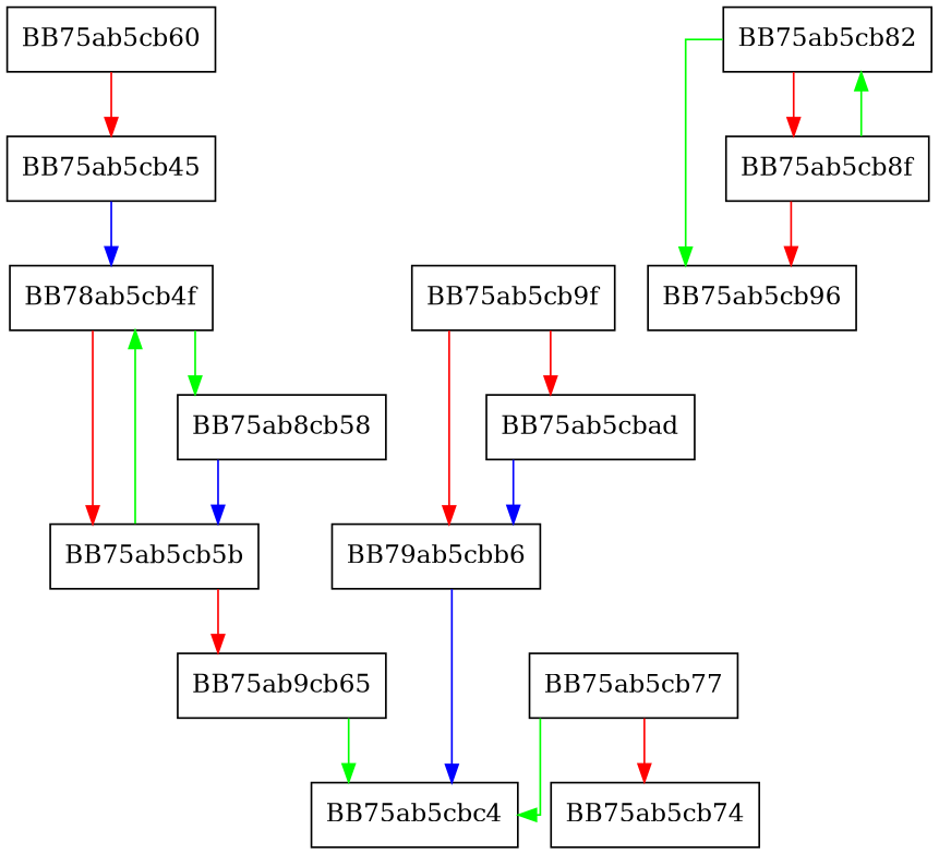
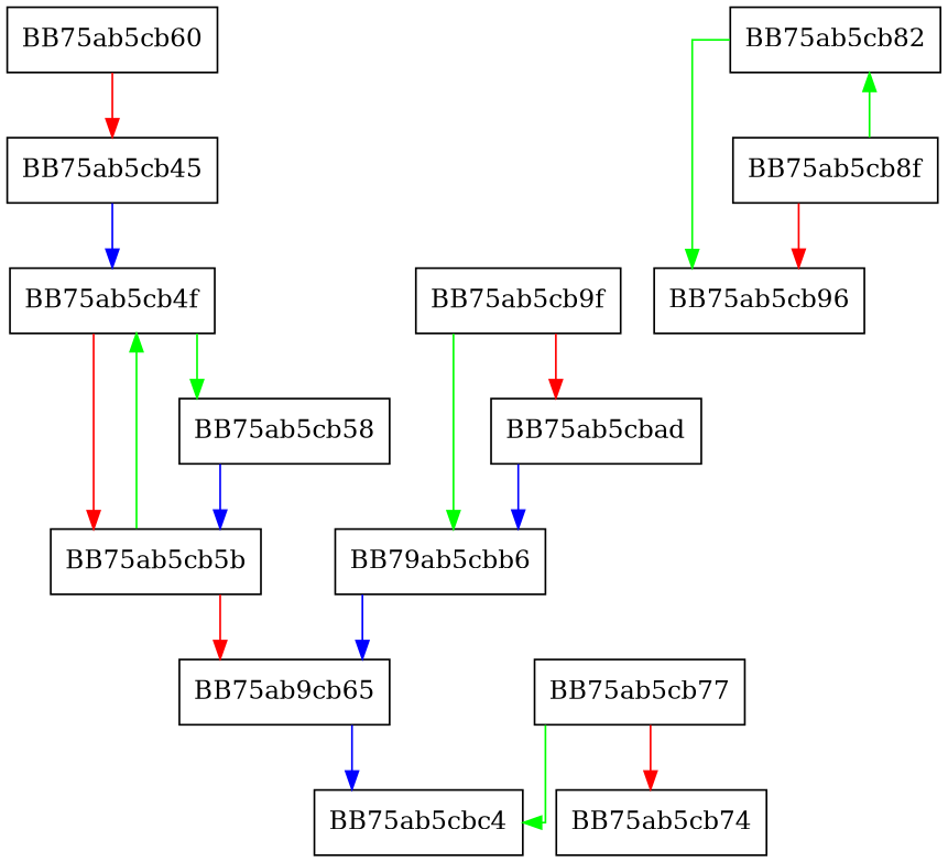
  digraph {
    splines=ortho
    node [shape=box]
    edge [color=red]
    n1 [label=BB75ab5cb60]
    BB75ab5cb45
-   BB75ab5cb4f [label=BB78ab5cb4f]
+   BB75ab5cb4f
    n4 [label=BB75ab5cb77]
    BB75ab5cbc4
    BB75ab5cb74
    BB75ab5cb5b
-   BB75ab5cb58 [label=BB75ab8cb58]
+   BB75ab5cb58
    n9 [label=BB75ab9cb65]
    BB75ab5cb82
    BB75ab5cb96
    BB75ab5cb8f
    n13 [label=BB79ab5cbb6]
    BB75ab5cb9f
    BB75ab5cbad
    n1 -> BB75ab5cb45
    BB75ab5cb45 -> BB75ab5cb4f [color=blue]
    BB75ab5cb4f -> BB75ab5cb5b
    BB75ab5cb4f -> BB75ab5cb58 [color=green]
    n4 -> BB75ab5cbc4 [color=green]
    n4 -> BB75ab5cb74
    BB75ab5cb5b -> BB75ab5cb4f [color=green]
    BB75ab5cb5b -> n9
    BB75ab5cb58 -> BB75ab5cb5b [color=blue]
-   n9 -> BB75ab5cbc4 [color=green]
+   n9 -> BB75ab5cbc4 [color=blue]
    BB75ab5cb82 -> BB75ab5cb96 [color=green]
-   BB75ab5cb82 -> BB75ab5cb8f
    BB75ab5cb8f -> BB75ab5cb82 [color=green]
    BB75ab5cb8f -> BB75ab5cb96
-   n13 -> BB75ab5cbc4 [color=blue]
-   BB75ab5cb9f -> n13
+   n13 -> n9 [color=blue]
+   BB75ab5cb9f -> n13 [color=green]
    BB75ab5cb9f -> BB75ab5cbad
    BB75ab5cbad -> n13 [color=blue]
  }
